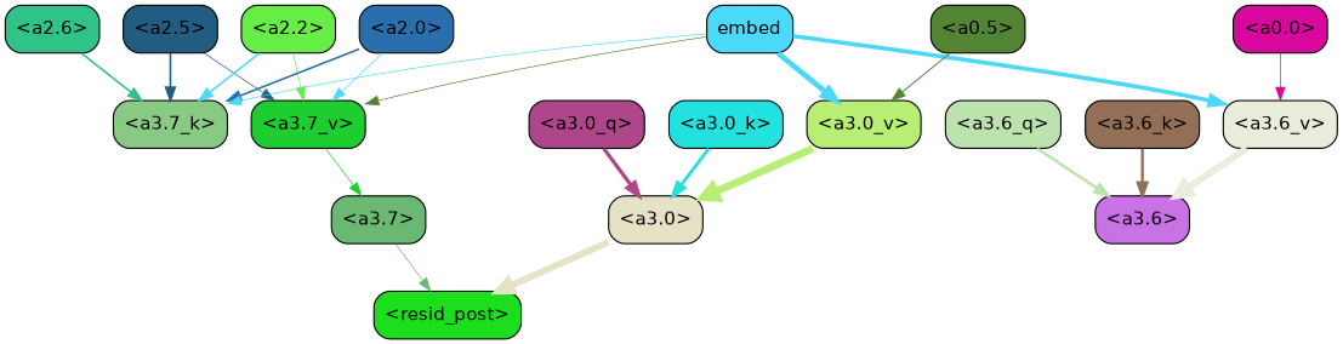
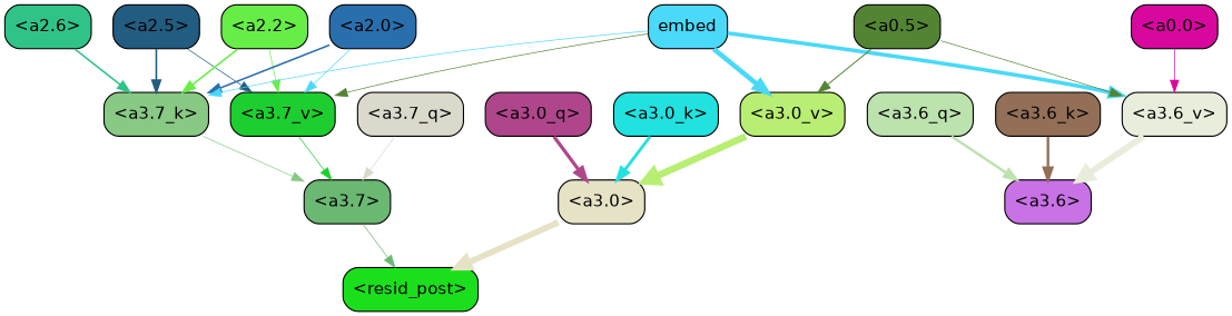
  strict digraph {
    splines=true
    node [color=black fontname=Helvetica shape=box style="filled, rounded"]
    edge [color="#4ad9f8" penwidth=0.6]
    "<a3.7>" [fillcolor="#6bb872"]
    "<resid_post>" [fillcolor="#1bdf1c"]
    "<a3.6>" [fillcolor="#c972e6"]
    "<a3.0>" [fillcolor="#e6e2c5"]
    "<a3.7_k>" [fillcolor="#88c984"]
    "<a3.7_v>" [fillcolor="#1ece30"]
+   "<a3.7_q>" [fillcolor="#dbd8cc"]
    "<a3.6_q>" [fillcolor="#bce2ae"]
    "<a3.0_q>" [fillcolor="#af468b"]
    "<a3.6_k>" [fillcolor="#936f57"]
    "<a3.0_k>" [fillcolor="#22e2e0"]
    "<a3.6_v>" [fillcolor="#e9eedc"]
    "<a3.0_v>" [fillcolor="#b8ee73"]
    "<a2.6>" [fillcolor="#30c388"]
    "<a2.5>" [fillcolor="#225c80"]
    "<a2.2>" [fillcolor="#67ee46"]
    "<a2.0>" [fillcolor="#2a6fad"]
    embed [fillcolor="#4ad9f8"]
    "<a0.5>" [fillcolor="#538433"]
    "<a0.0>" [fillcolor="#d8089f"]
    "<a3.7>" -> "<resid_post>" [color="#6bb872"]
    "<a3.0>" -> "<resid_post>" [color="#e6e2c5" penwidth=5.004215121269226]
+   "<a3.7_k>" -> "<a3.7>" [color="#88c984"]
    "<a3.7_v>" -> "<a3.7>" [color="#1ece30"]
+   "<a3.7_q>" -> "<a3.7>" [color="#dbd8cc"]
    "<a3.6_q>" -> "<a3.6>" [color="#bce2ae" penwidth=2.160832464694977]
    "<a3.0_q>" -> "<a3.0>" [color="#af468b" penwidth=2.870753765106201]
    "<a3.6_k>" -> "<a3.6>" [color="#936f57" penwidth=2.13908451795578]
    "<a3.0_k>" -> "<a3.0>" [color="#22e2e0" penwidth=2.520303964614868]
    "<a3.6_v>" -> "<a3.6>" [color="#e9eedc" penwidth=5.297133803367615]
    "<a3.0_v>" -> "<a3.0>" [color="#b8ee73" penwidth=5.680712580680847]
    "<a2.6>" -> "<a3.7_k>" [color="#30c388" penwidth=1.4180794060230255]
    "<a2.5>" -> "<a3.7_k>" [color="#225c80" penwidth=1.4281435310840607]
    "<a2.5>" -> "<a3.7_v>" [color="#225c80"]
-   "<a2.2>" -> "<a3.7_k>" [penwidth=1.3982512056827545]
+   "<a2.2>" -> "<a3.7_k>" [color="#67ee46" penwidth=1.3982512056827545]
    "<a2.2>" -> "<a3.7_v>" [color="#67ee46"]
    "<a2.0>" -> "<a3.7_k>" [color="#2a6fad" penwidth=1.404832512140274]
    "<a2.0>" -> "<a3.7_v>"
    embed -> "<a3.7_k>"
    embed -> "<a3.7_v>" [color="#538433"]
    embed -> "<a3.6_v>" [penwidth=3.1808209121227264]
    embed -> "<a3.0_v>" [penwidth=4.036660343408585]
+   "<a0.5>" -> "<a3.6_v>" [color="#538433"]
    "<a0.5>" -> "<a3.0_v>" [color="#538433" penwidth=0.8798569142818451]
    "<a0.0>" -> "<a3.6_v>" [color="#d8089f"]
  }
